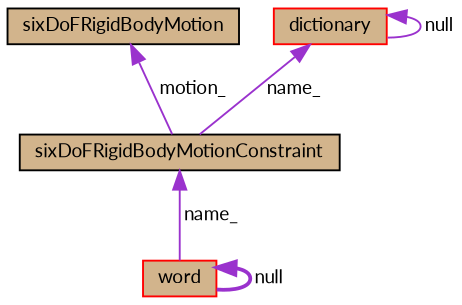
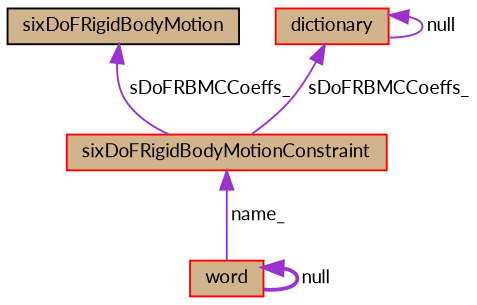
  digraph {
    fontname=Lato
    node [color=black fillcolor=tan fontname=Lato fontsize=10 shape=record style=filled]
    edge [color=darkorchid3 dir=back fontname=Lato fontsize=10 labelfontname=Helvetica labelfontsize=10 style=solid]
-   n1 [fontcolor=black height=0.2 label=sixDoFRigidBodyMotionConstraint width=0.4]
+   n1 [color=red fontcolor=black height=0.2 label=sixDoFRigidBodyMotionConstraint width=0.4]
    n2 [color=red height=0.2 label=word width=0.4]
    n3 [height=0.2 label=sixDoFRigidBodyMotion width=0.4]
    n4 [color=red height=0.2 label=dictionary width=0.4]
    n1 -> n2 [label=" name_"]
    n2 -> n2 [label=" null" style=bold]
-   n3 -> n1 [label=" motion_"]
-   n4 -> n1 [label=" name_"]
+   n3 -> n1 [label=" sDoFRBMCCoeffs_"]
+   n4 -> n1 [label=" sDoFRBMCCoeffs_"]
    n4 -> n4 [label=" null"]
  }
